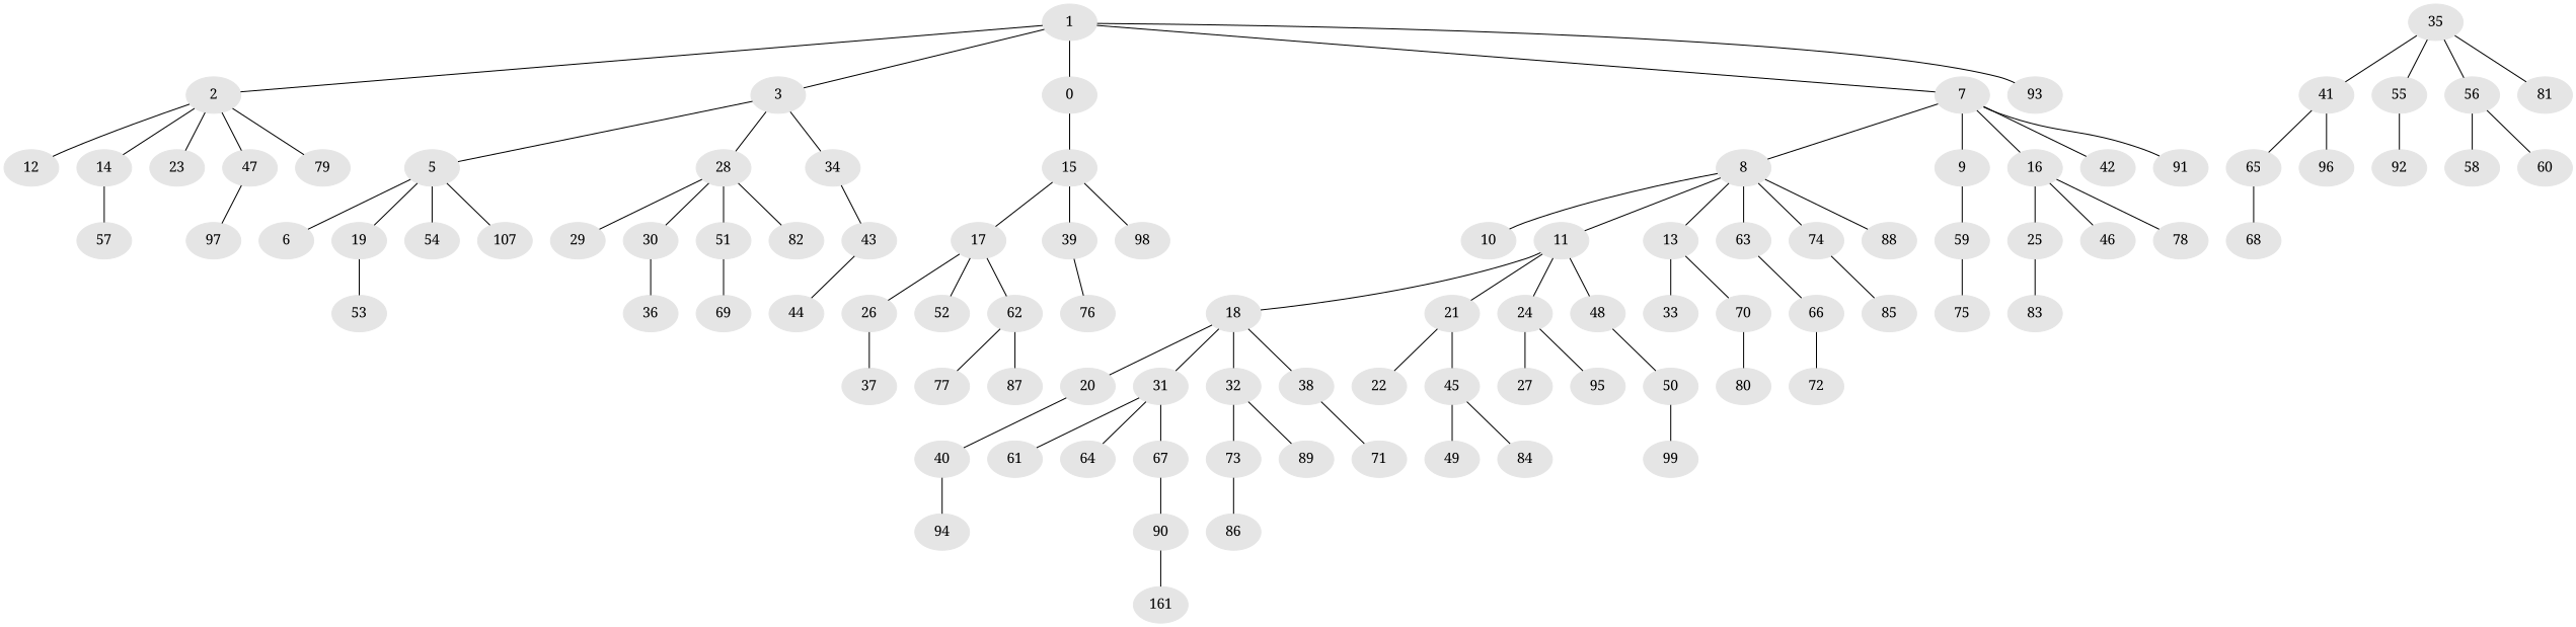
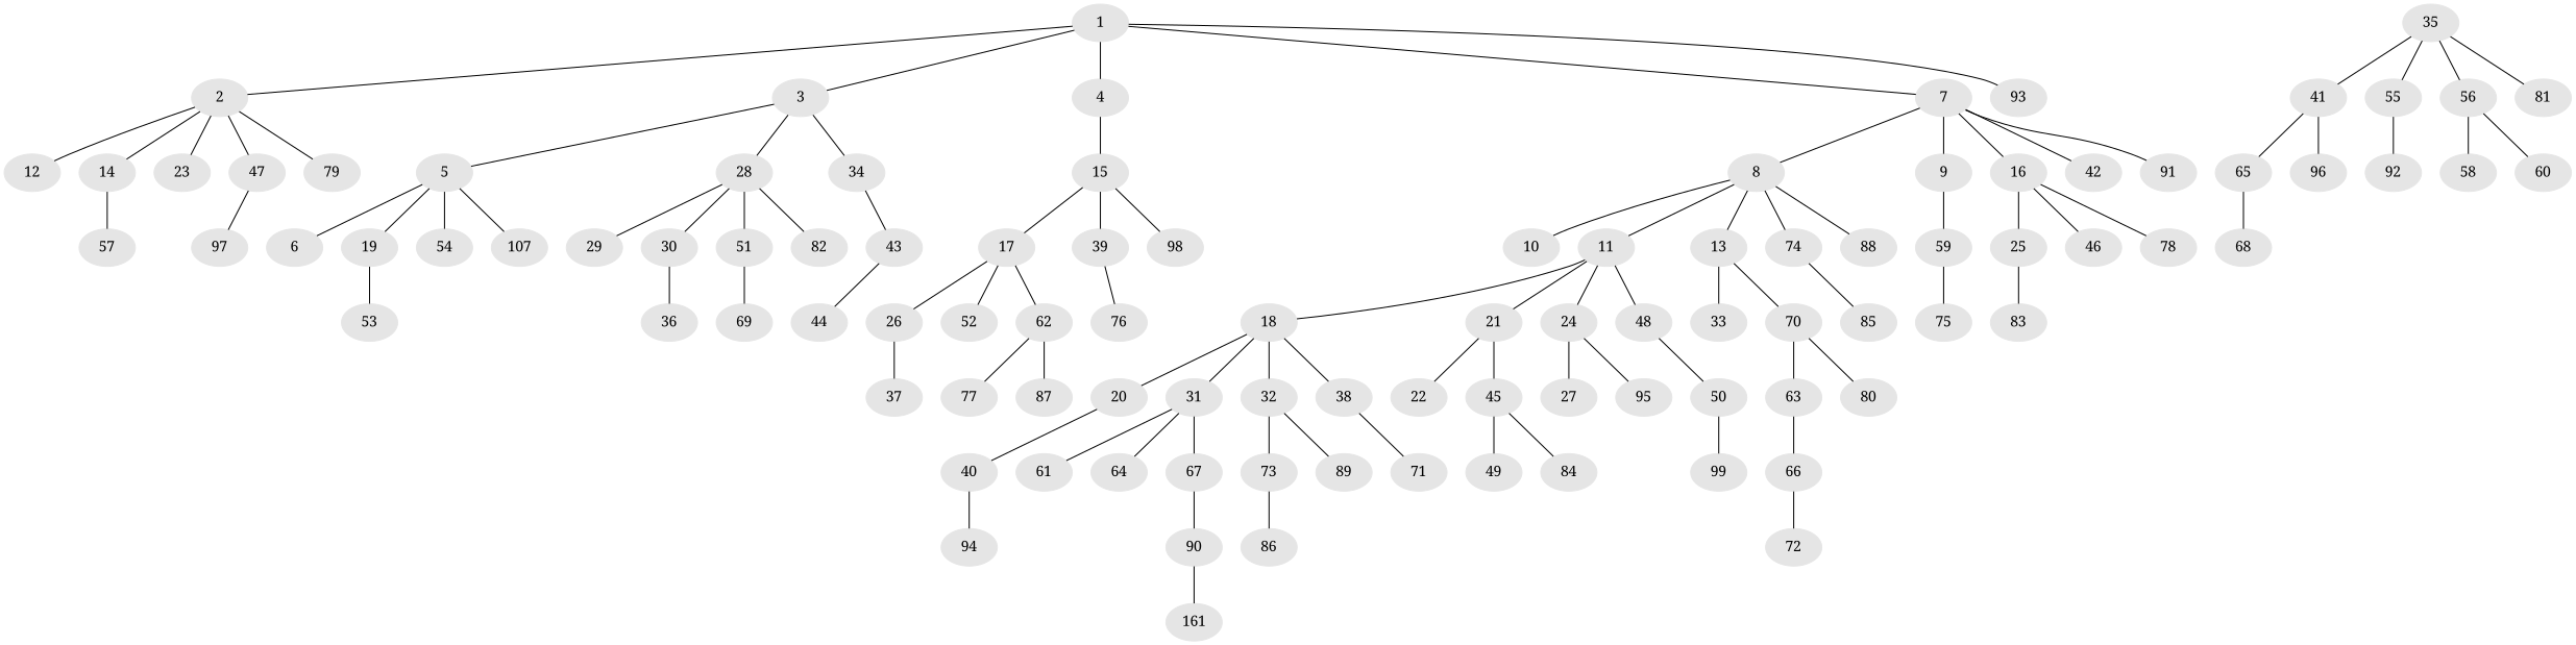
  graph {
    fontname="Noto Serif"
    node [color=gray90 fontname="Noto Serif" style=filled]
    edge [fontname="Noto Serif"]
    1
    2
    3
-   4 [label=0]
+   4
    7
    93
    12
    14
    23
    47
    79
    5
    28
    34
    15
    8
    9
    16
    42
    91
    57
    97
    6
    19
    54
    n26 [label=107]
    29
    30
    51
    82
    43
    17
    39
    98
    53
    10
    11
    13
    63
    74
    88
    59
    25
    46
    78
    18
    21
    24
    48
    33
    70
    66
    85
    75
    20
    31
    32
    38
    22
    45
    27
    95
    50
    80
    26
    52
    62
    76
    83
    37
    77
    87
    40
    61
    64
    67
    73
    89
    71
    94
    35
    41
    55
    56
    81
    49
    84
    36
    69
    90
    86
    44
    65
    96
    92
    58
    60
    68
    99
    72
    n101 [label=161]
    1 -- 2
    1 -- 3
    1 -- 4
    1 -- 7
    1 -- 93
    2 -- 12
    2 -- 14
    2 -- 23
    2 -- 47
    2 -- 79
    3 -- 5
    3 -- 28
    3 -- 34
    4 -- 15
    7 -- 8
    7 -- 9
    7 -- 16
    7 -- 42
    7 -- 91
    14 -- 57
    47 -- 97
    5 -- 6
    5 -- 19
    5 -- 54
    5 -- n26
    28 -- 29
    28 -- 30
    28 -- 51
    28 -- 82
    34 -- 43
    15 -- 17
    15 -- 39
    15 -- 98
    8 -- 10
    8 -- 11
    8 -- 13
-   8 -- 63
+   70 -- 63
    8 -- 74
    8 -- 88
    9 -- 59
    16 -- 25
    16 -- 46
    16 -- 78
    19 -- 53
    30 -- 36
    51 -- 69
    43 -- 44
    17 -- 26
    17 -- 52
    17 -- 62
    39 -- 76
    11 -- 18
    11 -- 21
    11 -- 24
    11 -- 48
    13 -- 33
    13 -- 70
    63 -- 66
    74 -- 85
    59 -- 75
    25 -- 83
    18 -- 20
    18 -- 31
    18 -- 32
    18 -- 38
    21 -- 22
    21 -- 45
    24 -- 27
    24 -- 95
    48 -- 50
    70 -- 80
    66 -- 72
    20 -- 40
    31 -- 61
    31 -- 64
    31 -- 67
    32 -- 73
    32 -- 89
    38 -- 71
    45 -- 49
    45 -- 84
    50 -- 99
    26 -- 37
    62 -- 77
    62 -- 87
    40 -- 94
    67 -- 90
    73 -- 86
    35 -- 41
    35 -- 55
    35 -- 56
    35 -- 81
    41 -- 65
    41 -- 96
    55 -- 92
    56 -- 58
    56 -- 60
    90 -- n101
    65 -- 68
  }
